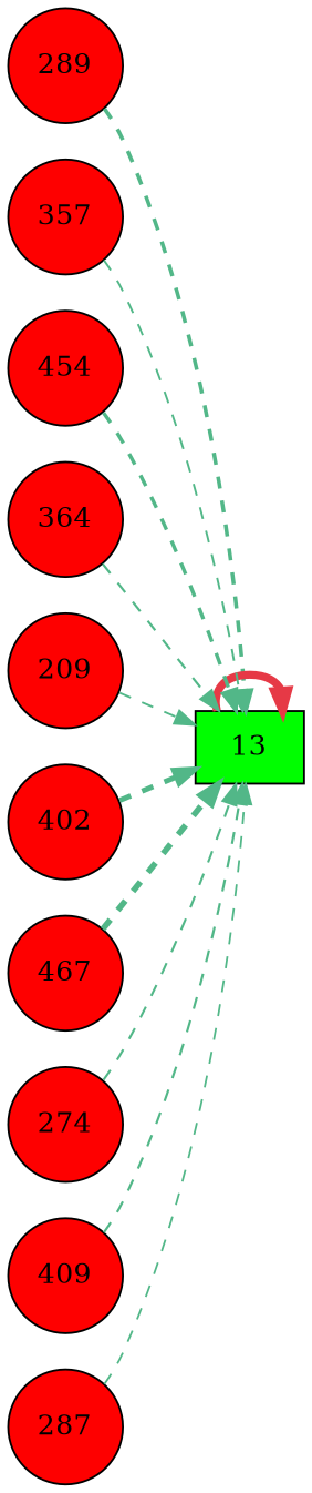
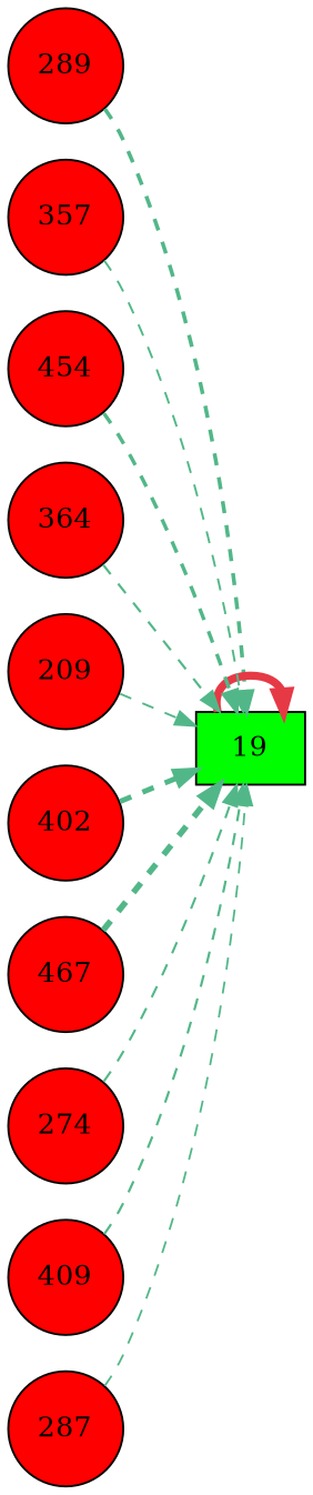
  digraph {
    rankdir=LR
    node [fillcolor="#fe0000" shape=circle style=filled]
    edge [color="#52b788" style=dashed]
    n1 [label=289]
-   n2 [fillcolor="#00fe00" label=13 shape=box]
+   n2 [fillcolor="#00fe00" label=19 shape=box]
    n3 [label=357]
    n4 [label=454]
    n5 [label=364]
    n6 [label=209]
    n7 [label=402]
    n8 [label=467]
    n9 [label=274]
    n10 [label=409]
    n11 [label=287]
    n1 -> n2 [penwidth=1.93]
    n2 -> n2 [color="#e63946" penwidth=4.00 style=""]
    n3 -> n2 [penwidth=1.04]
    n4 -> n2 [penwidth=1.83]
    n5 -> n2 [penwidth=1.16]
    n6 -> n2 [penwidth=1.01]
    n7 -> n2 [penwidth=2.63]
    n8 -> n2 [penwidth=3.00]
    n9 -> n2 [penwidth=1.13]
    n10 -> n2 [penwidth=1.17]
    n11 -> n2 [penwidth=0.97]
  }
